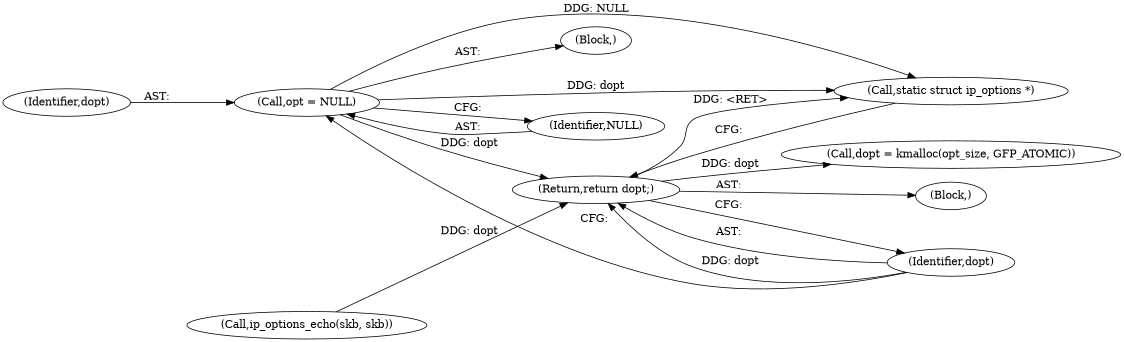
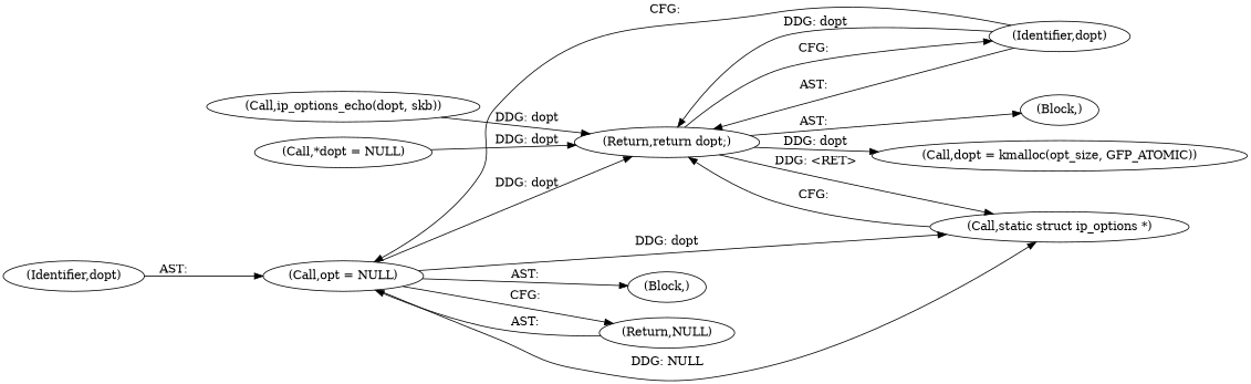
  digraph {
    rankdir=LR
    n1 [label="(Call,opt = NULL)"]
    n2 [label="(Return,return dopt;)"]
    n3 [label="(Block,)"]
-   n4 [label="(Identifier,NULL)"]
+   n4 [label="(Return,NULL)"]
    n5 [label="(Call,static struct ip_options *)"]
    n6 [label="(Block,)"]
    n7 [label="(Identifier,dopt)"]
    n8 [label="(Call,dopt = kmalloc(opt_size, GFP_ATOMIC))"]
-   n10 [label="(Call,ip_options_echo(skb, skb))"]
+   n9 [label="(Call,*dopt = NULL)"]
+   n10 [label="(Call,ip_options_echo(dopt, skb))"]
    n11 [label="(Identifier,dopt)"]
    n1 -> n2 [label="DDG: dopt"]
    n1 -> n3 [label="AST: "]
    n1 -> n4 [label="CFG: "]
    n1 -> n5 [label="DDG: dopt"]
    n1 -> n5 [label="DDG: NULL"]
    n2 -> n5 [label="DDG: <RET>"]
    n2 -> n6 [label="AST: "]
    n2 -> n7 [label="CFG: "]
    n2 -> n8 [label="DDG: dopt"]
    n4 -> n1 [label="AST: "]
    n5 -> n2 [label="CFG: "]
    n7 -> n1 [label="CFG: "]
    n7 -> n2 [label="AST: "]
    n7 -> n2 [label="DDG: dopt"]
+   n9 -> n2 [label="DDG: dopt"]
    n10 -> n2 [label="DDG: dopt"]
    n11 -> n1 [label="AST: "]
  }
